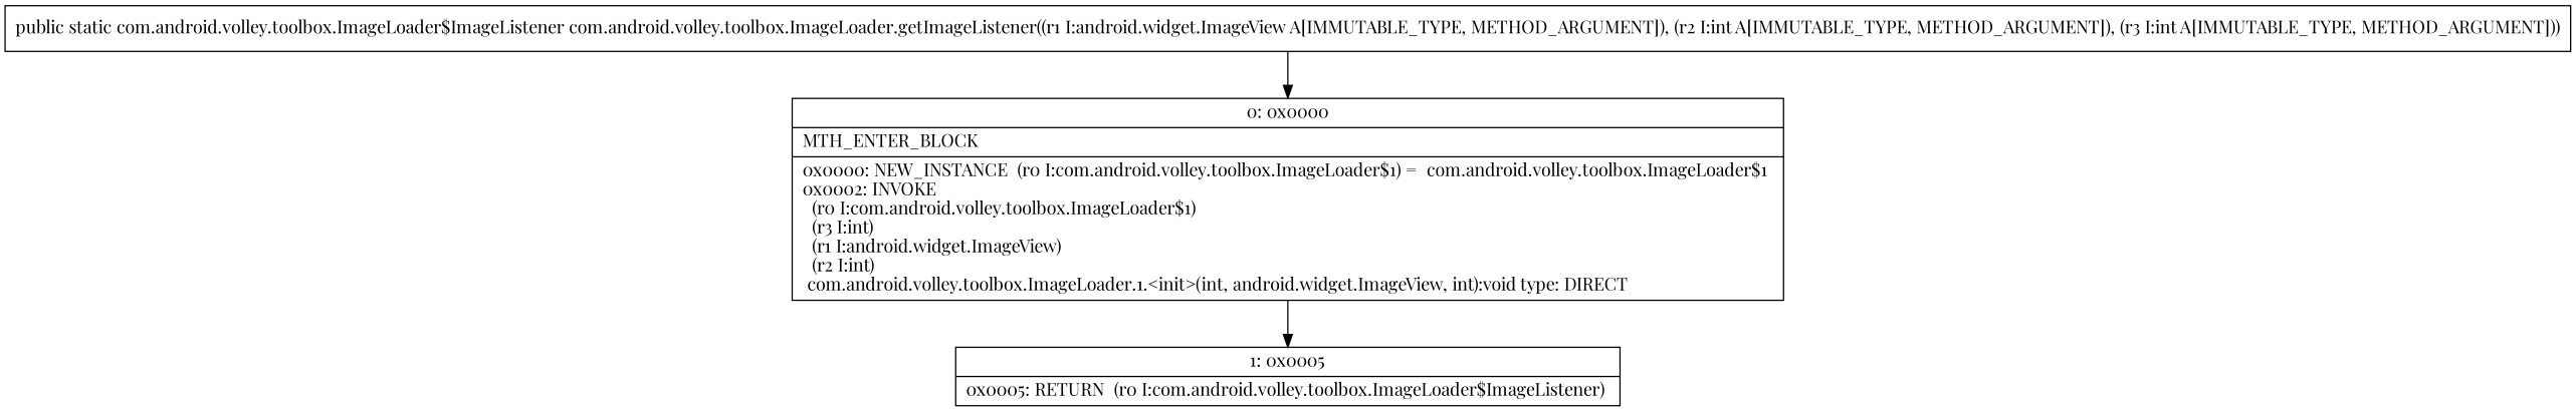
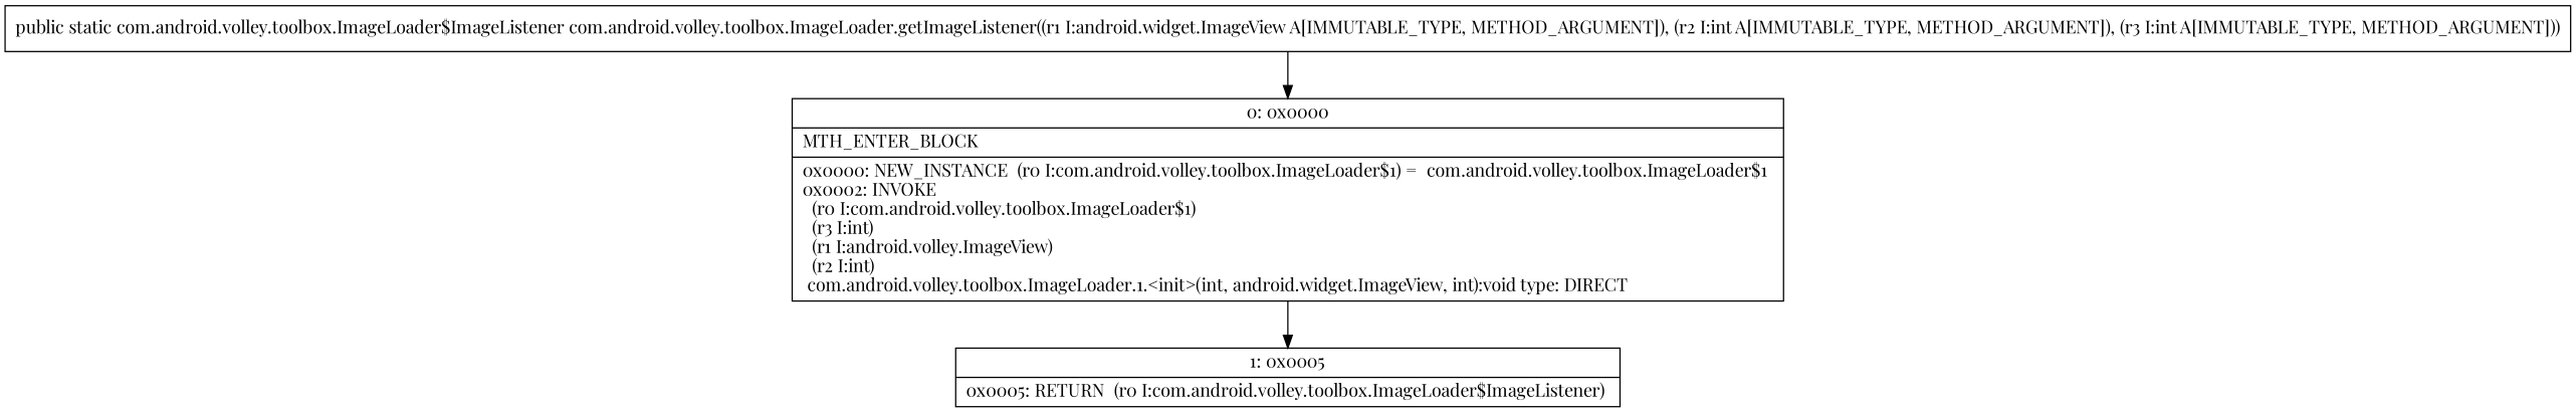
  digraph {
    fontname="Playfair Display"
    node [shape=record fontname="Playfair Display"]
    edge [fontname="Playfair Display"]
-   n1 [label="{0\:\ 0x0000|MTH_ENTER_BLOCK\l|0x0000: NEW_INSTANCE  (r0 I:com.android.volley.toolbox.ImageLoader$1) =  com.android.volley.toolbox.ImageLoader$1 \l0x0002: INVOKE  \l  (r0 I:com.android.volley.toolbox.ImageLoader$1)\l  (r3 I:int)\l  (r1 I:android.widget.ImageView)\l  (r2 I:int)\l com.android.volley.toolbox.ImageLoader.1.\<init\>(int, android.widget.ImageView, int):void type: DIRECT \l}"]
+   n1 [label="{0\:\ 0x0000|MTH_ENTER_BLOCK\l|0x0000: NEW_INSTANCE  (r0 I:com.android.volley.toolbox.ImageLoader$1) =  com.android.volley.toolbox.ImageLoader$1 \l0x0002: INVOKE  \l  (r0 I:com.android.volley.toolbox.ImageLoader$1)\l  (r3 I:int)\l  (r1 I:android.volley.ImageView)\l  (r2 I:int)\l com.android.volley.toolbox.ImageLoader.1.\<init\>(int, android.widget.ImageView, int):void type: DIRECT \l}"]
    n2 [label="{1\:\ 0x0005|0x0005: RETURN  (r0 I:com.android.volley.toolbox.ImageLoader$ImageListener) \l}"]
    n3 [label="{public static com.android.volley.toolbox.ImageLoader$ImageListener com.android.volley.toolbox.ImageLoader.getImageListener((r1 I:android.widget.ImageView A[IMMUTABLE_TYPE, METHOD_ARGUMENT]), (r2 I:int A[IMMUTABLE_TYPE, METHOD_ARGUMENT]), (r3 I:int A[IMMUTABLE_TYPE, METHOD_ARGUMENT])) }"]
    n1 -> n2
    n3 -> n1
  }
